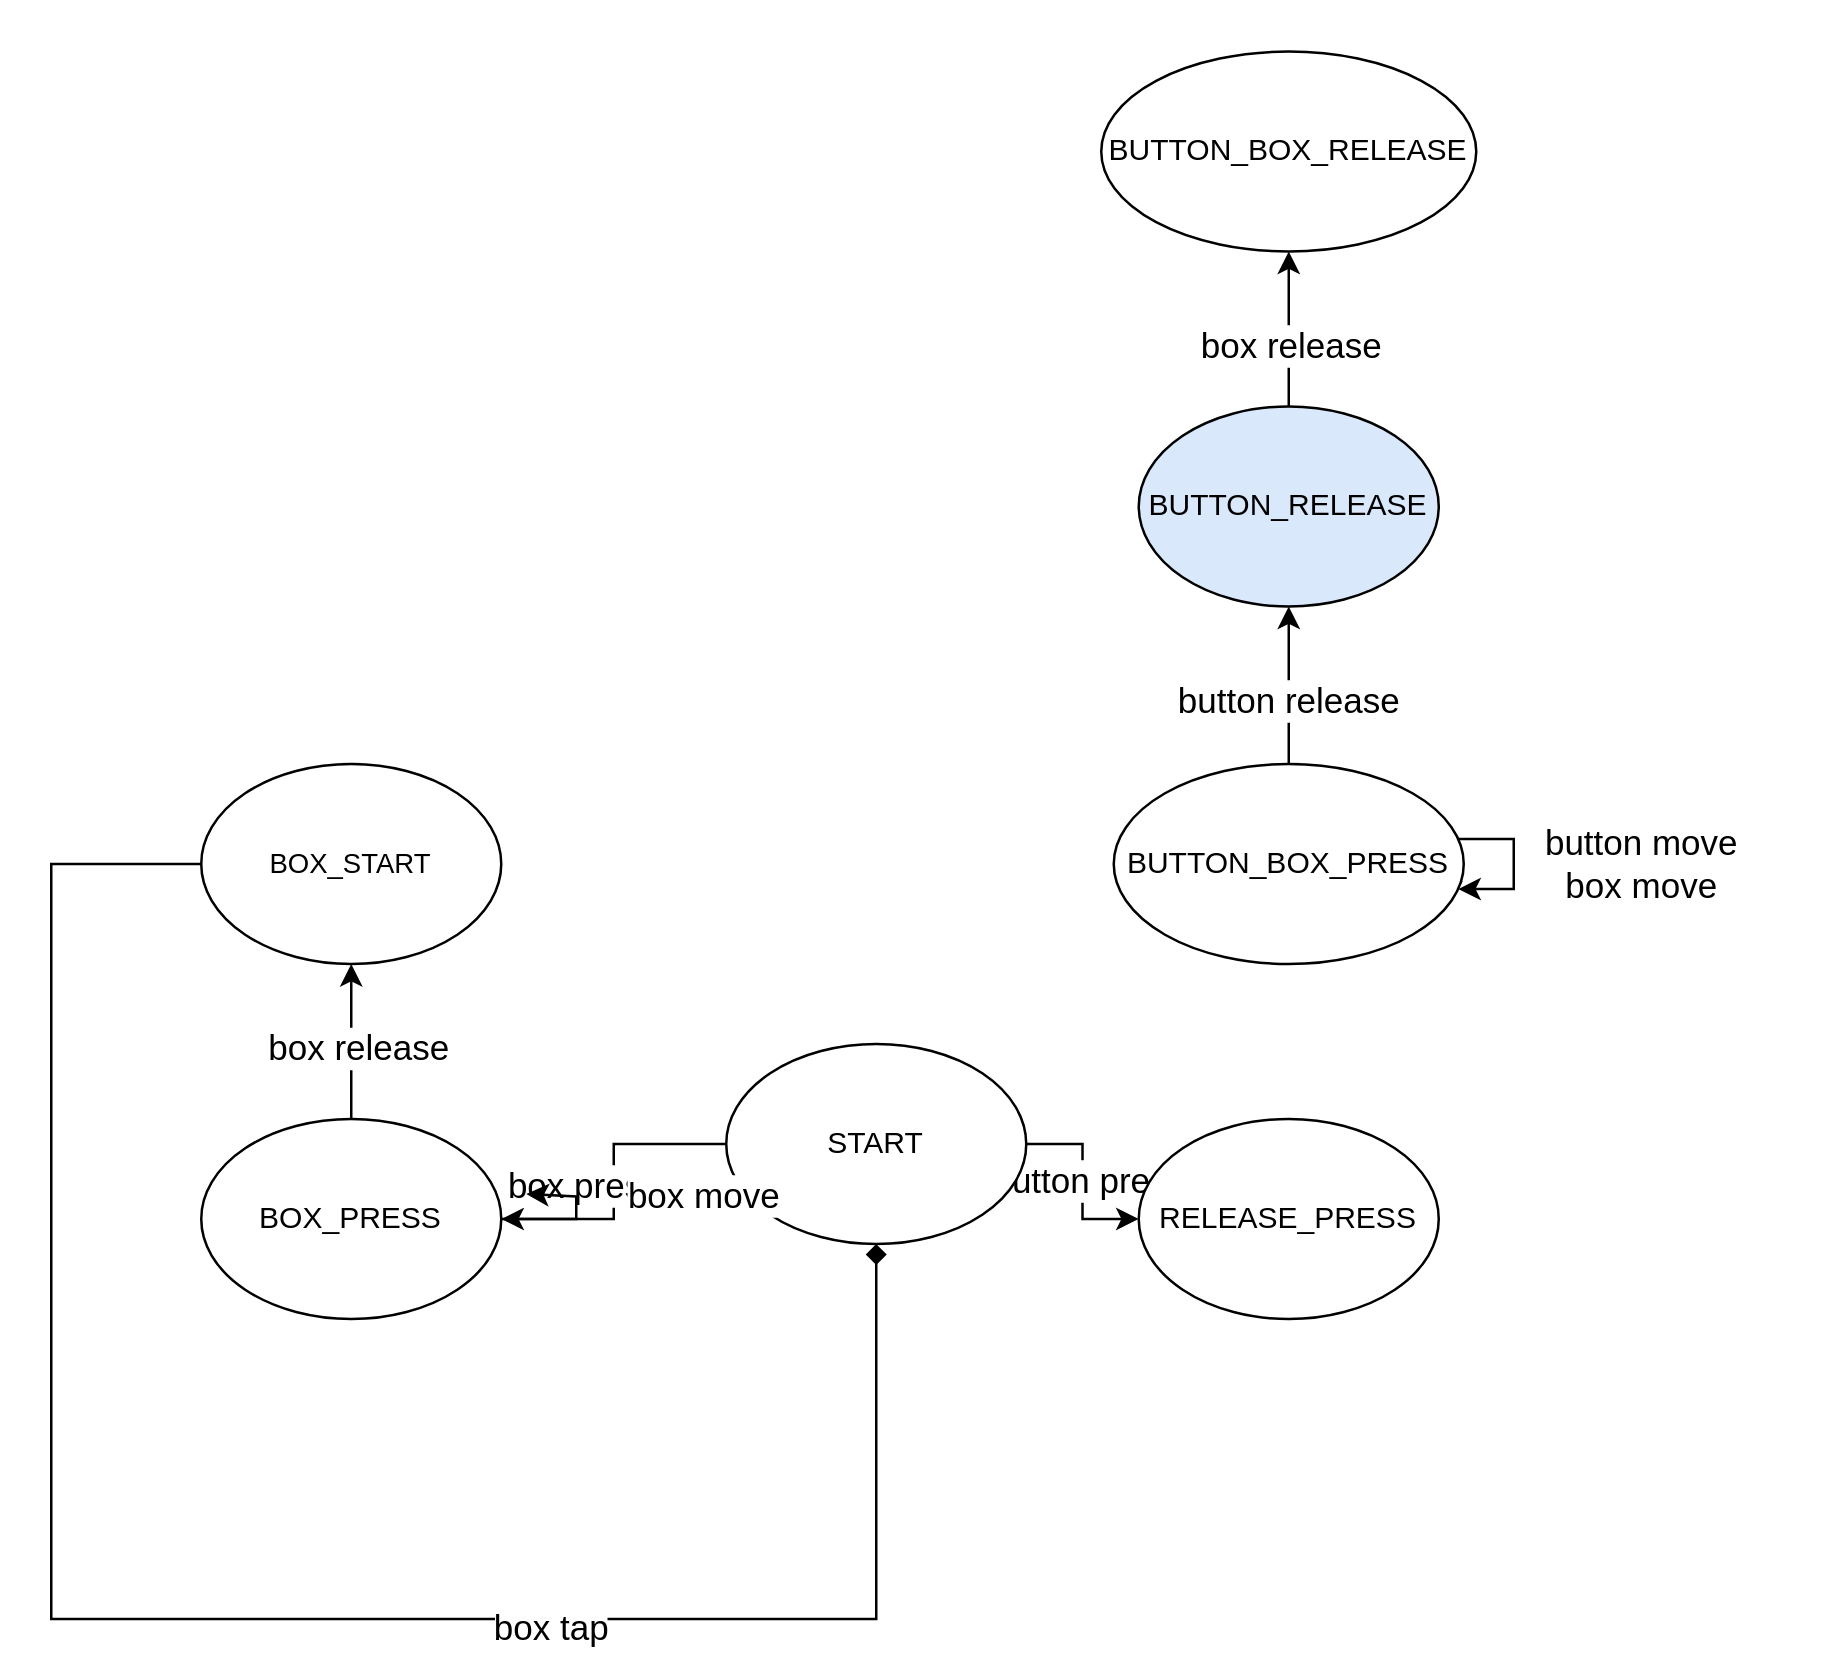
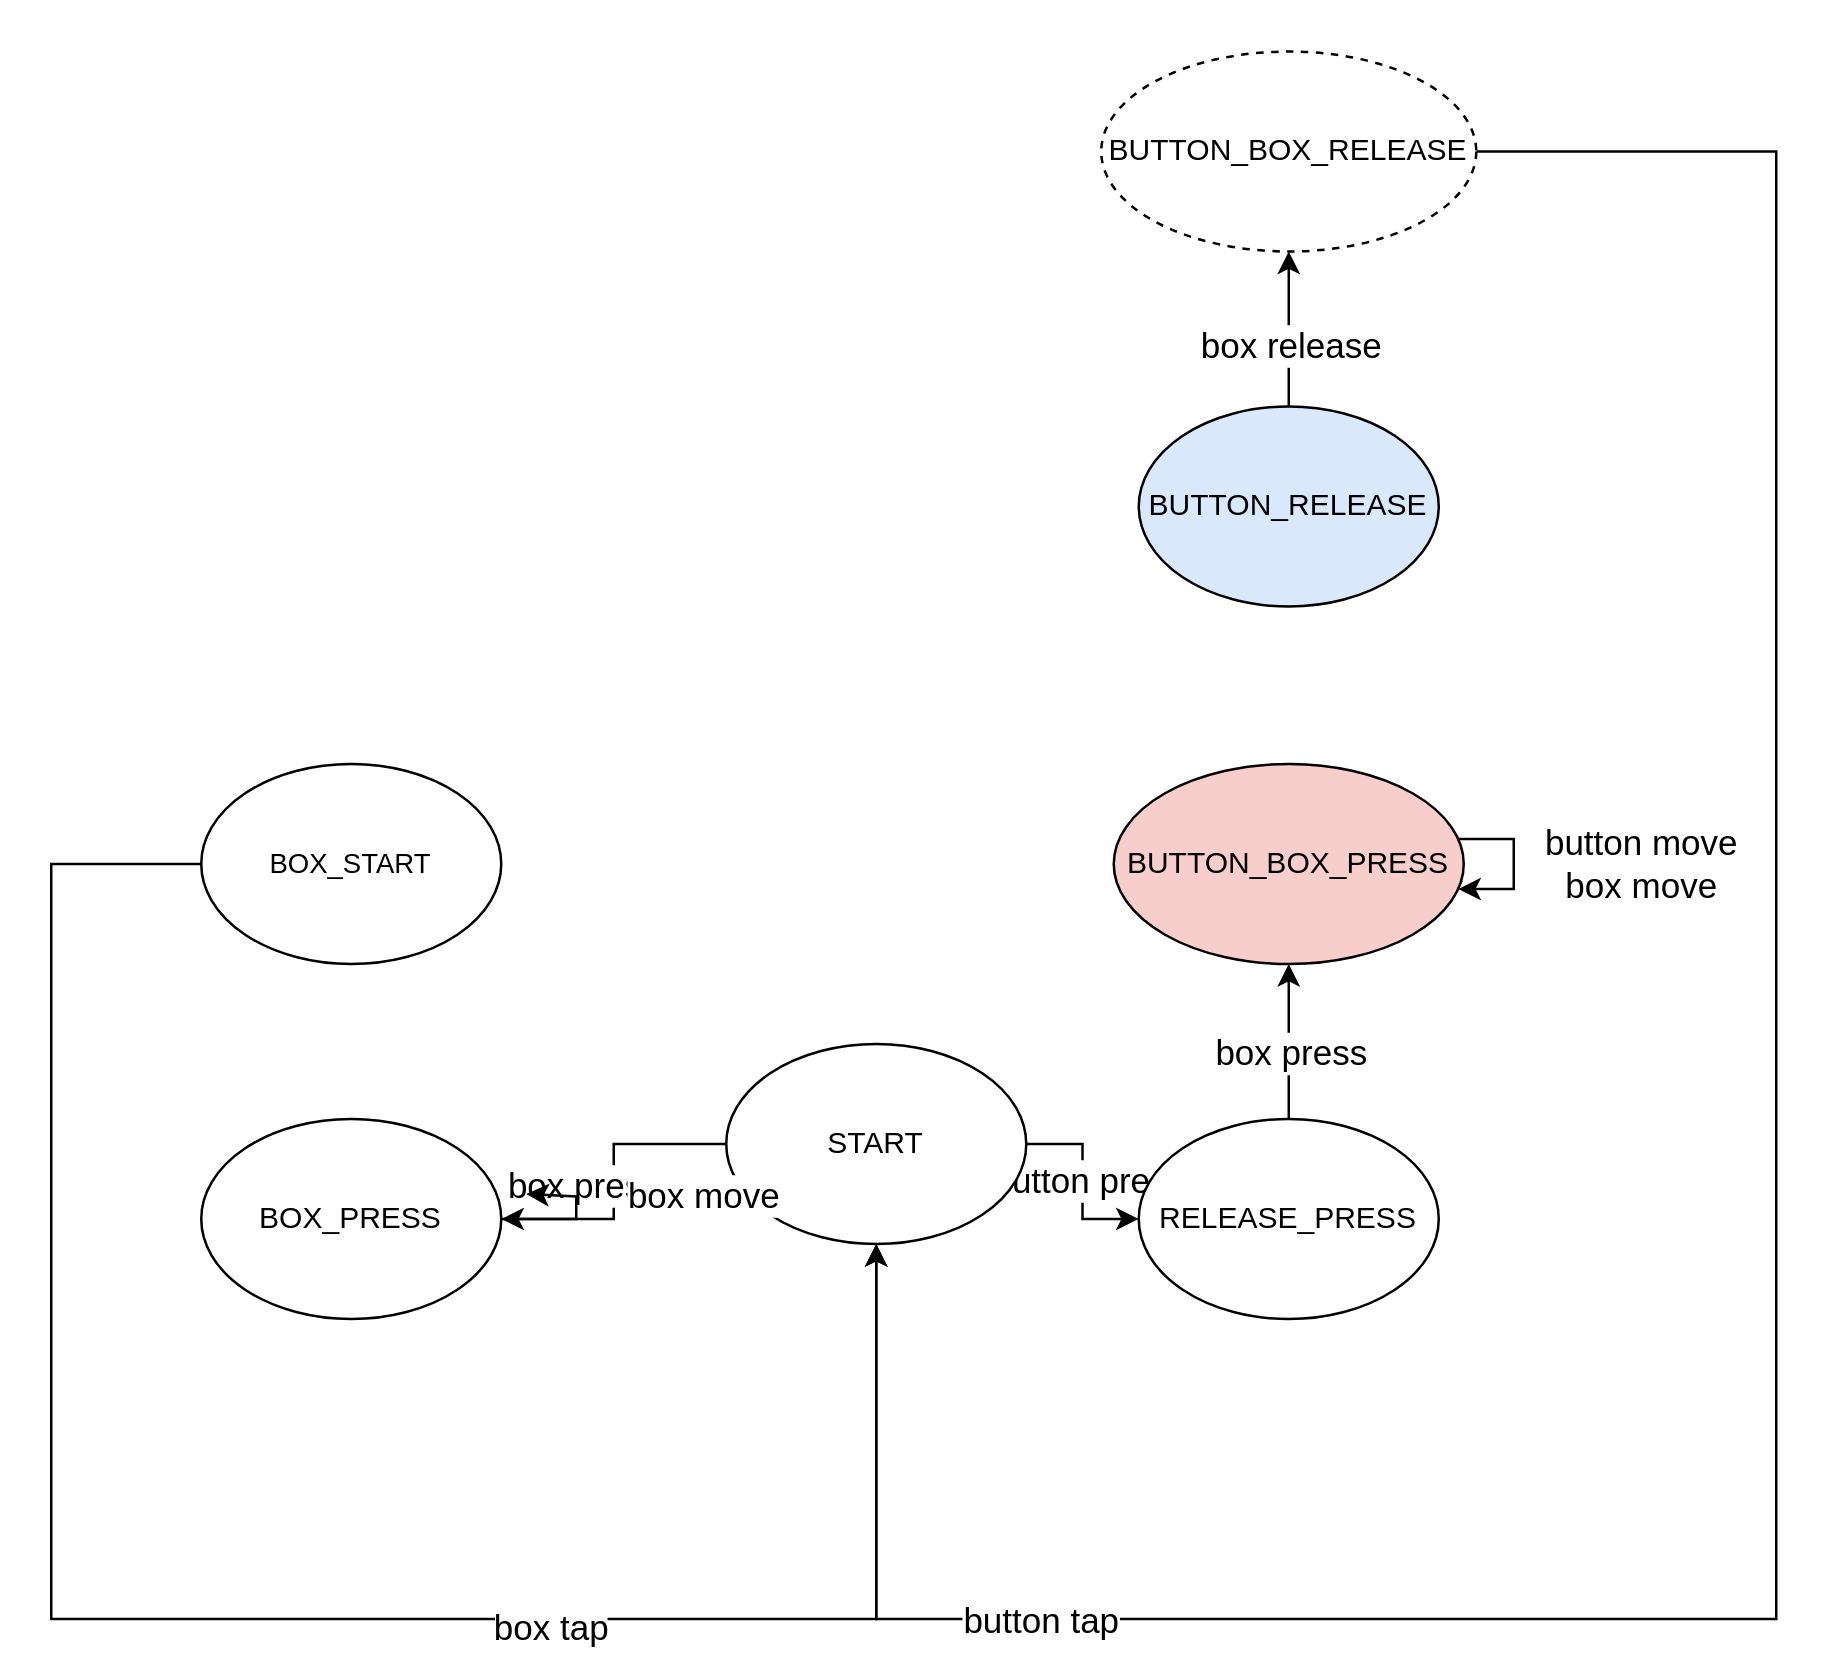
  <mxCell id="0" />
  <mxCell id="1" parent="0" />
  <mxCell id="2" style="edgeStyle=orthogonalEdgeStyle;rounded=0;orthogonalLoop=1;jettySize=auto;html=1;" parent="1" source="6" target="9" edge="1"><mxGeometry relative="1" as="geometry" /></mxCell>
  <mxCell id="3" value="&lt;font style=&quot;font-size: 14px;&quot;&gt;button press&lt;/font&gt;" style="edgeLabel;html=1;align=center;verticalAlign=middle;resizable=0;points=[];" parent="2" vertex="1" connectable="0"><mxGeometry x="0.439" relative="1" as="geometry"><mxPoint y="-16" as="offset" /></mxGeometry></mxCell>
  <mxCell id="4" style="edgeStyle=orthogonalEdgeStyle;rounded=0;orthogonalLoop=1;jettySize=auto;html=1;" parent="1" source="6" target="17" edge="1"><mxGeometry relative="1" as="geometry" /></mxCell>
  <mxCell id="5" value="&lt;span style=&quot;font-size: 14px;&quot;&gt;box&amp;nbsp;&lt;/span&gt;&lt;span style=&quot;font-size: 14px;&quot;&gt;press&lt;/span&gt;" style="edgeLabel;html=1;align=center;verticalAlign=middle;resizable=0;points=[];" parent="4" vertex="1" connectable="0"><mxGeometry x="0.501" y="-2" relative="1" as="geometry"><mxPoint x="2" y="-12" as="offset" /></mxGeometry></mxCell>
  <mxCell id="6" value="&lt;span style=&quot;text-align: left;&quot;&gt;START&lt;/span&gt;" style="ellipse;whiteSpace=wrap;html=1;" parent="1" vertex="1"><mxGeometry x="290" y="417" width="120" height="80" as="geometry" /></mxCell>
+ <mxCell id="7" style="edgeStyle=orthogonalEdgeStyle;rounded=0;orthogonalLoop=1;jettySize=auto;html=1;" parent="1" source="9" target="21" edge="1"><mxGeometry relative="1" as="geometry" /></mxCell>
+ <mxCell id="8" value="&lt;span style=&quot;font-size: 14px;&quot;&gt;box press&lt;/span&gt;" style="edgeLabel;html=1;align=center;verticalAlign=middle;resizable=0;points=[];" parent="7" vertex="1" connectable="0"><mxGeometry x="-0.114" relative="1" as="geometry"><mxPoint as="offset" /></mxGeometry></mxCell>
  <mxCell id="9" value="&lt;span style=&quot;text-align: left;&quot;&gt;RELEASE_PRESS&lt;/span&gt;" style="ellipse;whiteSpace=wrap;html=1;" parent="1" vertex="1"><mxGeometry x="455" y="447" width="120" height="80" as="geometry" /></mxCell>
  <mxCell id="10" style="edgeStyle=orthogonalEdgeStyle;rounded=0;orthogonalLoop=1;jettySize=auto;html=1;" parent="1" source="12" target="27" edge="1"><mxGeometry relative="1" as="geometry" /></mxCell>
  <mxCell id="11" value="&lt;span style=&quot;font-size: 14px;&quot;&gt;box release&lt;/span&gt;" style="edgeLabel;html=1;align=center;verticalAlign=middle;resizable=0;points=[];" parent="10" vertex="1" connectable="0"><mxGeometry x="-0.315" y="1" relative="1" as="geometry"><mxPoint x="1" y="-4" as="offset" /></mxGeometry></mxCell>
  <mxCell id="12" value="&lt;span style=&quot;text-align: left;&quot;&gt;BUTTON_RELEASE&lt;/span&gt;" style="ellipse;whiteSpace=wrap;html=1;fillColor=#dae8fc;" parent="1" vertex="1"><mxGeometry x="455" y="162" width="120" height="80" as="geometry" /></mxCell>
- <mxCell id="13" style="edgeStyle=orthogonalEdgeStyle;rounded=0;orthogonalLoop=1;jettySize=auto;html=1;" parent="1" source="17" target="24" edge="1"><mxGeometry relative="1" as="geometry" /></mxCell>
- <mxCell id="14" value="&lt;span style=&quot;font-size: 14px;&quot;&gt;box&amp;nbsp;&lt;/span&gt;&lt;span style=&quot;font-size: 14px;&quot;&gt;release&lt;/span&gt;" style="edgeLabel;html=1;align=center;verticalAlign=middle;resizable=0;points=[];" parent="13" vertex="1" connectable="0"><mxGeometry x="-0.071" y="-2" relative="1" as="geometry"><mxPoint as="offset" /></mxGeometry></mxCell>
  <mxCell id="15" style="edgeStyle=orthogonalEdgeStyle;rounded=0;orthogonalLoop=1;jettySize=auto;html=1;" parent="1" source="17" edge="1"><mxGeometry relative="1" as="geometry"><mxPoint x="210" y="477" as="targetPoint" /><Array as="points"><mxPoint x="230" y="487" /><mxPoint x="230" y="478" /><mxPoint x="210" y="478" /></Array></mxGeometry></mxCell>
  <mxCell id="16" value="&lt;span style=&quot;font-size: 14px;&quot;&gt;box move&lt;/span&gt;" style="edgeLabel;html=1;align=center;verticalAlign=middle;resizable=0;points=[];" parent="15" vertex="1" connectable="0"><mxGeometry x="-0.026" relative="1" as="geometry"><mxPoint x="51" y="-10" as="offset" /></mxGeometry></mxCell>
  <mxCell id="17" value="&lt;span style=&quot;text-align: left;&quot;&gt;BOX_PRESS&lt;/span&gt;" style="ellipse;whiteSpace=wrap;html=1;" parent="1" vertex="1"><mxGeometry x="80" y="447" width="120" height="80" as="geometry" /></mxCell>
- <mxCell id="18" style="edgeStyle=orthogonalEdgeStyle;rounded=0;orthogonalLoop=1;jettySize=auto;html=1;" parent="1" source="21" target="12" edge="1"><mxGeometry relative="1" as="geometry" /></mxCell>
- <mxCell id="19" value="&lt;span style=&quot;font-size: 14px;&quot;&gt;button release&lt;/span&gt;" style="edgeLabel;html=1;align=center;verticalAlign=middle;resizable=0;points=[];" parent="18" vertex="1" connectable="0"><mxGeometry x="-0.165" y="1" relative="1" as="geometry"><mxPoint as="offset" /></mxGeometry></mxCell>
  <mxCell id="20" style="edgeStyle=orthogonalEdgeStyle;rounded=0;orthogonalLoop=1;jettySize=auto;html=1;entryX=0.958;entryY=0.694;entryDx=0;entryDy=0;entryPerimeter=0;exitX=0.963;exitY=0.61;exitDx=0;exitDy=0;exitPerimeter=0;" parent="1" source="21" target="21" edge="1"><mxGeometry relative="1" as="geometry"><mxPoint x="619.997" y="295" as="targetPoint" /><mxPoint x="619.997" y="275" as="sourcePoint" /></mxGeometry></mxCell>
- <mxCell id="21" value="&lt;font style=&quot;font-size: 12px;&quot;&gt;&lt;span style=&quot;text-align: left;&quot;&gt;&lt;font style=&quot;&quot;&gt;BUTTON_&lt;/font&gt;&lt;/span&gt;&lt;span style=&quot;text-align: left;&quot;&gt;BOX_&lt;/span&gt;&lt;span style=&quot;text-align: left;&quot;&gt;&lt;font style=&quot;&quot;&gt;PRESS&lt;/font&gt;&lt;/span&gt;&lt;/font&gt;" style="ellipse;whiteSpace=wrap;html=1;" parent="1" vertex="1"><mxGeometry x="445" y="305" width="140" height="80" as="geometry" /></mxCell>
- <mxCell id="22" style="edgeStyle=orthogonalEdgeStyle;rounded=0;orthogonalLoop=1;jettySize=auto;html=1;entryX=0.5;entryY=1;entryDx=0;entryDy=0;endArrow=diamond;" edge="1" parent="1" source="24" target="6"><mxGeometry relative="1" as="geometry"><Array as="points"><mxPoint x="20" y="345" /><mxPoint x="20" y="647" /><mxPoint x="350" y="647" /></Array></mxGeometry></mxCell>
+ <mxCell id="21" value="&lt;font style=&quot;font-size: 12px;&quot;&gt;&lt;span style=&quot;text-align: left;&quot;&gt;&lt;font style=&quot;&quot;&gt;BUTTON_&lt;/font&gt;&lt;/span&gt;&lt;span style=&quot;text-align: left;&quot;&gt;BOX_&lt;/span&gt;&lt;span style=&quot;text-align: left;&quot;&gt;&lt;font style=&quot;&quot;&gt;PRESS&lt;/font&gt;&lt;/span&gt;&lt;/font&gt;" style="ellipse;whiteSpace=wrap;html=1;fillColor=#f8cecc;" parent="1" vertex="1"><mxGeometry x="445" y="305" width="140" height="80" as="geometry" /></mxCell>
+ <mxCell id="22" style="edgeStyle=orthogonalEdgeStyle;rounded=0;orthogonalLoop=1;jettySize=auto;html=1;entryX=0.5;entryY=1;entryDx=0;entryDy=0;" edge="1" parent="1" source="24" target="6"><mxGeometry relative="1" as="geometry"><Array as="points"><mxPoint x="20" y="345" /><mxPoint x="20" y="647" /><mxPoint x="350" y="647" /></Array></mxGeometry></mxCell>
  <mxCell id="23" value="&lt;font style=&quot;font-size: 14px;&quot;&gt;box tap&lt;/font&gt;" style="edgeLabel;html=1;align=center;verticalAlign=middle;resizable=0;points=[];" vertex="1" connectable="0" parent="22"><mxGeometry x="0.332" y="-3" relative="1" as="geometry"><mxPoint as="offset" /></mxGeometry></mxCell>
  <mxCell id="24" value="&lt;span style=&quot;text-align: left;&quot;&gt;&lt;font style=&quot;font-size: 11px;&quot;&gt;BOX_START&lt;/font&gt;&lt;/span&gt;" style="ellipse;whiteSpace=wrap;html=1;" parent="1" vertex="1"><mxGeometry x="80" y="305" width="120" height="80" as="geometry" /></mxCell>
- <mxCell id="27" value="&lt;font style=&quot;font-size: 12px;&quot;&gt;&lt;span style=&quot;text-align: left;&quot;&gt;&lt;font style=&quot;&quot;&gt;BUTTON_&lt;/font&gt;&lt;/span&gt;&lt;span style=&quot;text-align: left;&quot;&gt;BOX_&lt;/span&gt;&lt;span style=&quot;text-align: left;&quot;&gt;&lt;font style=&quot;&quot;&gt;RELEASE&lt;/font&gt;&lt;/span&gt;&lt;/font&gt;" style="ellipse;whiteSpace=wrap;html=1;" parent="1" vertex="1"><mxGeometry x="440" y="20" width="150" height="80" as="geometry" /></mxCell>
+ <mxCell id="25" style="edgeStyle=orthogonalEdgeStyle;rounded=0;orthogonalLoop=1;jettySize=auto;html=1;entryX=0.5;entryY=1;entryDx=0;entryDy=0;exitX=1;exitY=0.5;exitDx=0;exitDy=0;" edge="1" parent="1" source="27" target="6"><mxGeometry relative="1" as="geometry"><Array as="points"><mxPoint x="710" y="60" /><mxPoint x="710" y="647" /><mxPoint x="350" y="647" /></Array></mxGeometry></mxCell>
+ <mxCell id="26" value="&lt;font style=&quot;font-size: 14px;&quot;&gt;button tap&lt;/font&gt;" style="edgeLabel;html=1;align=center;verticalAlign=middle;resizable=0;points=[];" vertex="1" connectable="0" parent="25"><mxGeometry x="0.646" relative="1" as="geometry"><mxPoint as="offset" /></mxGeometry></mxCell>
+ <mxCell id="27" value="&lt;font style=&quot;font-size: 12px;&quot;&gt;&lt;span style=&quot;text-align: left;&quot;&gt;&lt;font style=&quot;&quot;&gt;BUTTON_&lt;/font&gt;&lt;/span&gt;&lt;span style=&quot;text-align: left;&quot;&gt;BOX_&lt;/span&gt;&lt;span style=&quot;text-align: left;&quot;&gt;&lt;font style=&quot;&quot;&gt;RELEASE&lt;/font&gt;&lt;/span&gt;&lt;/font&gt;" style="ellipse;whiteSpace=wrap;html=1;dashed=1;" parent="1" vertex="1"><mxGeometry x="440" y="20" width="150" height="80" as="geometry" /></mxCell>
  <mxCell id="28" style="edgeStyle=orthogonalEdgeStyle;rounded=0;orthogonalLoop=1;jettySize=auto;html=1;" parent="1" source="21" target="21" edge="1"><mxGeometry relative="1" as="geometry" /></mxCell>
  <mxCell id="29" value="&lt;span style=&quot;font-size: 14px;&quot;&gt;button move&lt;/span&gt;&lt;br style=&quot;font-size: 14px;&quot;&gt;&lt;span style=&quot;font-size: 14px;&quot;&gt;box move&lt;/span&gt;" style="edgeLabel;html=1;align=center;verticalAlign=middle;resizable=0;points=[];" parent="28" vertex="1" connectable="0"><mxGeometry x="0.185" y="-2" relative="1" as="geometry"><mxPoint x="52" y="-6" as="offset" /></mxGeometry></mxCell>
